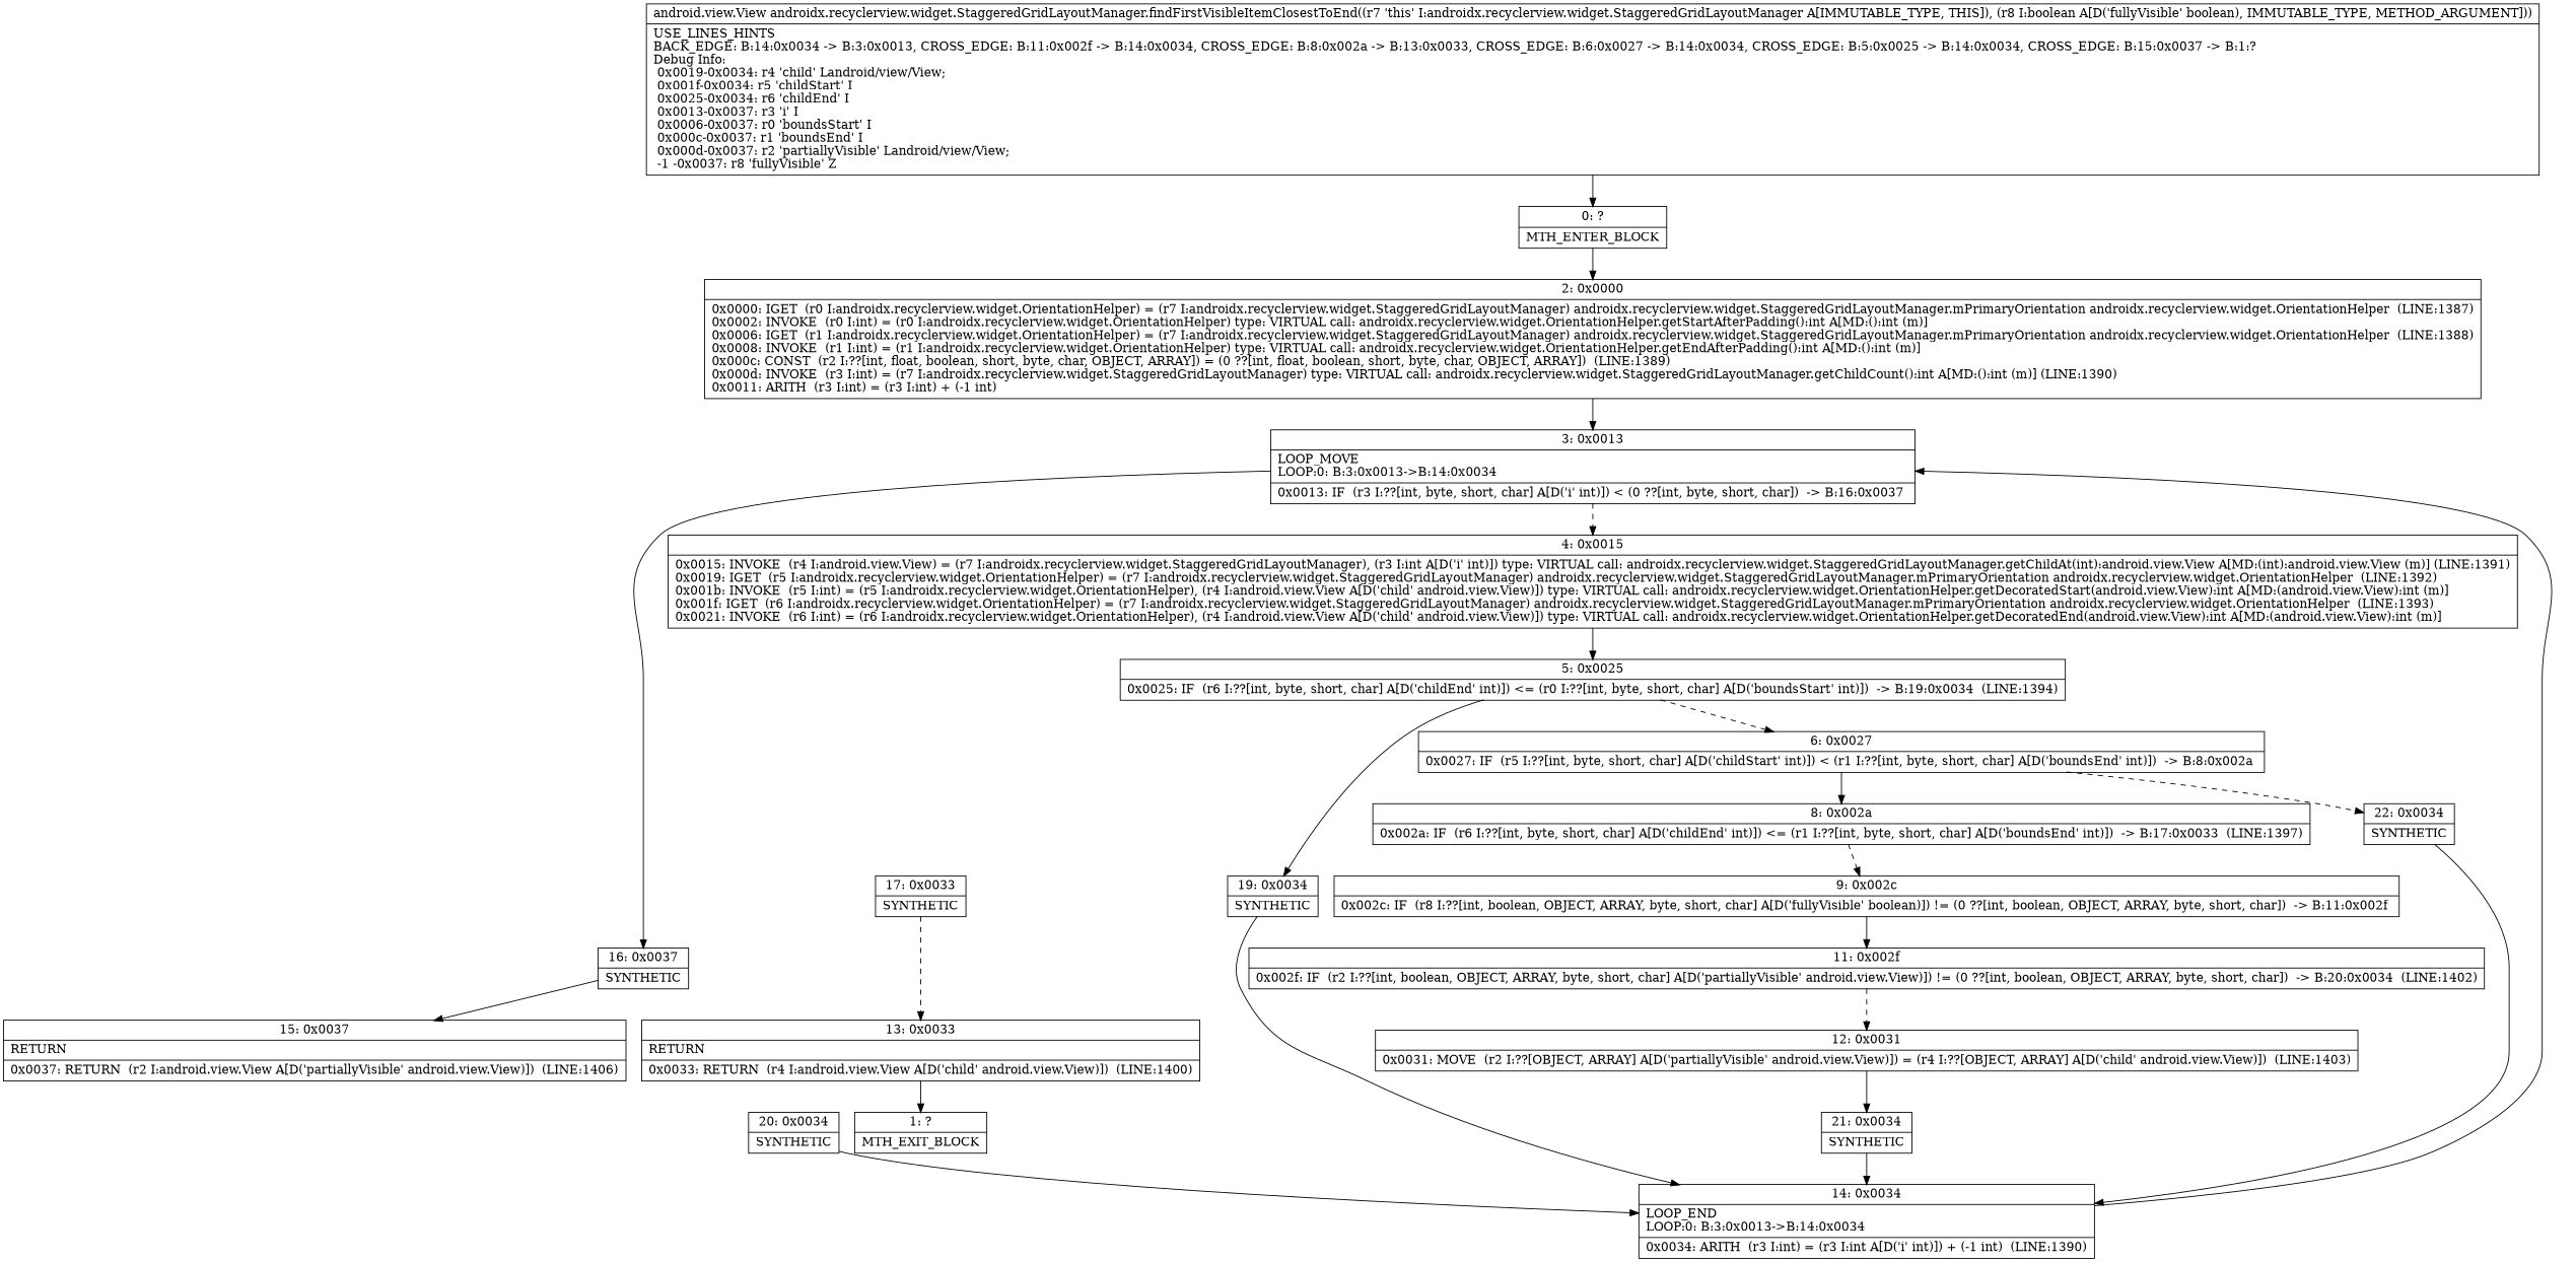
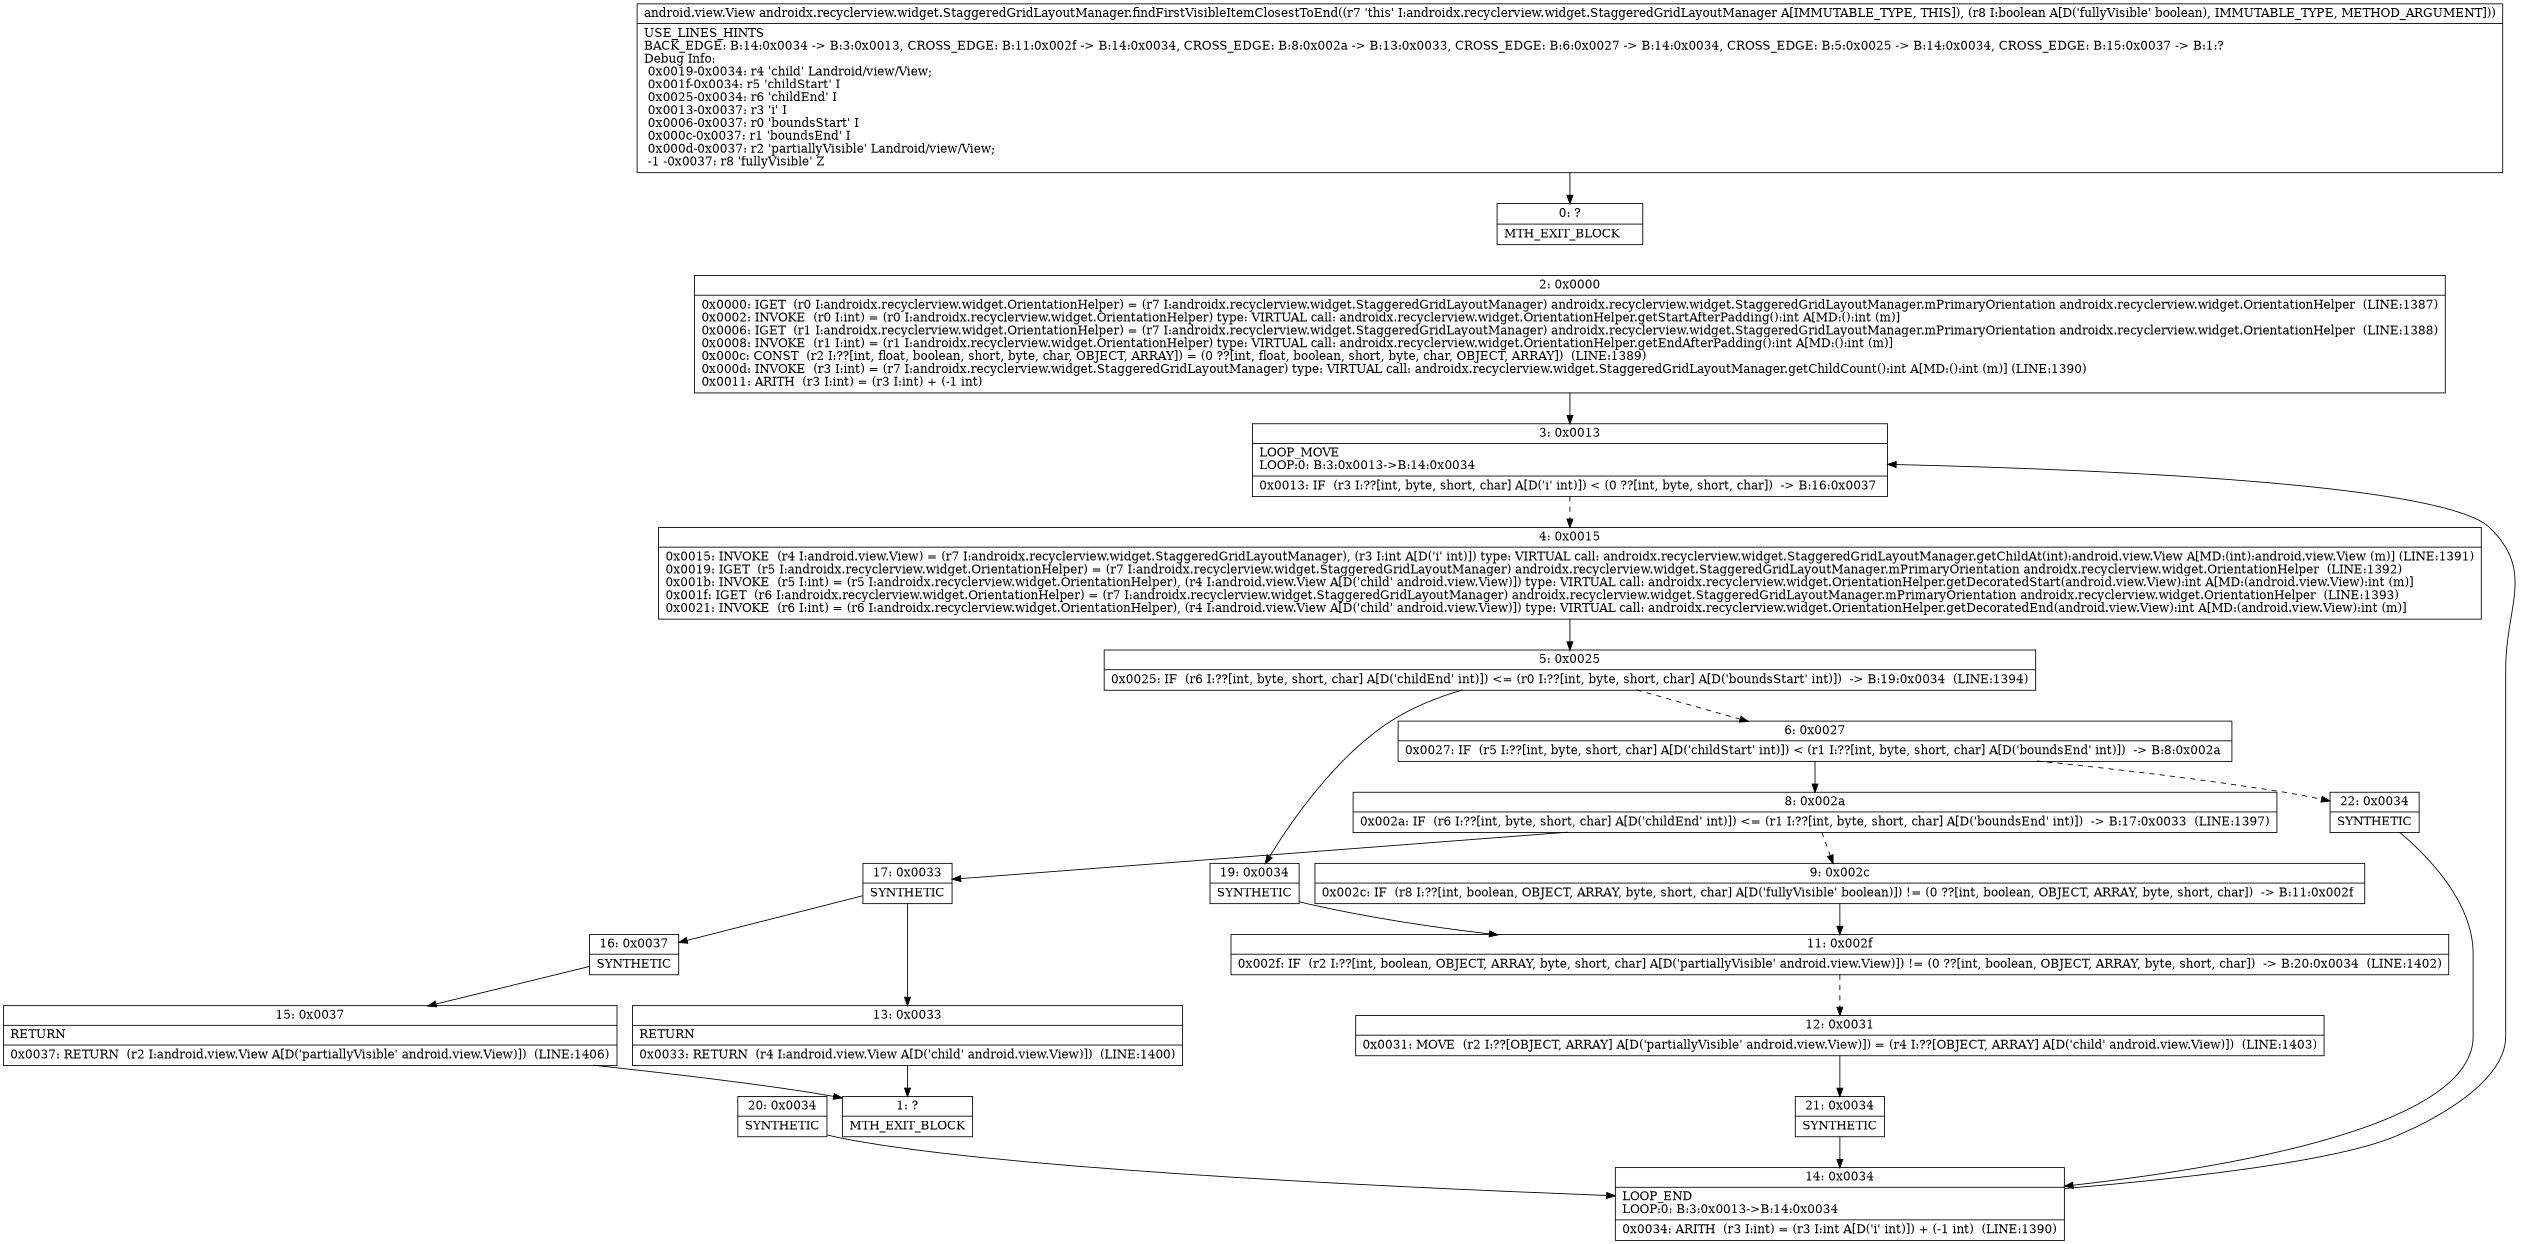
  digraph {
    node [shape=record]
-   n1 [label="{0\:\ ?|MTH_ENTER_BLOCK\l}"]
+   n1 [label="{0\:\ ?|MTH_EXIT_BLOCK\l}"]
    n2 [label="{2\:\ 0x0000|0x0000: IGET  (r0 I:androidx.recyclerview.widget.OrientationHelper) = (r7 I:androidx.recyclerview.widget.StaggeredGridLayoutManager) androidx.recyclerview.widget.StaggeredGridLayoutManager.mPrimaryOrientation androidx.recyclerview.widget.OrientationHelper  (LINE:1387)\l0x0002: INVOKE  (r0 I:int) = (r0 I:androidx.recyclerview.widget.OrientationHelper) type: VIRTUAL call: androidx.recyclerview.widget.OrientationHelper.getStartAfterPadding():int A[MD:():int (m)]\l0x0006: IGET  (r1 I:androidx.recyclerview.widget.OrientationHelper) = (r7 I:androidx.recyclerview.widget.StaggeredGridLayoutManager) androidx.recyclerview.widget.StaggeredGridLayoutManager.mPrimaryOrientation androidx.recyclerview.widget.OrientationHelper  (LINE:1388)\l0x0008: INVOKE  (r1 I:int) = (r1 I:androidx.recyclerview.widget.OrientationHelper) type: VIRTUAL call: androidx.recyclerview.widget.OrientationHelper.getEndAfterPadding():int A[MD:():int (m)]\l0x000c: CONST  (r2 I:??[int, float, boolean, short, byte, char, OBJECT, ARRAY]) = (0 ??[int, float, boolean, short, byte, char, OBJECT, ARRAY])  (LINE:1389)\l0x000d: INVOKE  (r3 I:int) = (r7 I:androidx.recyclerview.widget.StaggeredGridLayoutManager) type: VIRTUAL call: androidx.recyclerview.widget.StaggeredGridLayoutManager.getChildCount():int A[MD:():int (m)] (LINE:1390)\l0x0011: ARITH  (r3 I:int) = (r3 I:int) + (\-1 int) \l}"]
    n3 [label="{3\:\ 0x0013|LOOP_MOVE\lLOOP:0: B:3:0x0013\-\>B:14:0x0034\l|0x0013: IF  (r3 I:??[int, byte, short, char] A[D('i' int)]) \< (0 ??[int, byte, short, char])  \-\> B:16:0x0037 \l}"]
    n4 [label="{4\:\ 0x0015|0x0015: INVOKE  (r4 I:android.view.View) = (r7 I:androidx.recyclerview.widget.StaggeredGridLayoutManager), (r3 I:int A[D('i' int)]) type: VIRTUAL call: androidx.recyclerview.widget.StaggeredGridLayoutManager.getChildAt(int):android.view.View A[MD:(int):android.view.View (m)] (LINE:1391)\l0x0019: IGET  (r5 I:androidx.recyclerview.widget.OrientationHelper) = (r7 I:androidx.recyclerview.widget.StaggeredGridLayoutManager) androidx.recyclerview.widget.StaggeredGridLayoutManager.mPrimaryOrientation androidx.recyclerview.widget.OrientationHelper  (LINE:1392)\l0x001b: INVOKE  (r5 I:int) = (r5 I:androidx.recyclerview.widget.OrientationHelper), (r4 I:android.view.View A[D('child' android.view.View)]) type: VIRTUAL call: androidx.recyclerview.widget.OrientationHelper.getDecoratedStart(android.view.View):int A[MD:(android.view.View):int (m)]\l0x001f: IGET  (r6 I:androidx.recyclerview.widget.OrientationHelper) = (r7 I:androidx.recyclerview.widget.StaggeredGridLayoutManager) androidx.recyclerview.widget.StaggeredGridLayoutManager.mPrimaryOrientation androidx.recyclerview.widget.OrientationHelper  (LINE:1393)\l0x0021: INVOKE  (r6 I:int) = (r6 I:androidx.recyclerview.widget.OrientationHelper), (r4 I:android.view.View A[D('child' android.view.View)]) type: VIRTUAL call: androidx.recyclerview.widget.OrientationHelper.getDecoratedEnd(android.view.View):int A[MD:(android.view.View):int (m)]\l}"]
    n5 [label="{16\:\ 0x0037|SYNTHETIC\l}"]
    n6 [label="{5\:\ 0x0025|0x0025: IF  (r6 I:??[int, byte, short, char] A[D('childEnd' int)]) \<= (r0 I:??[int, byte, short, char] A[D('boundsStart' int)])  \-\> B:19:0x0034  (LINE:1394)\l}"]
    n7 [label="{15\:\ 0x0037|RETURN\l|0x0037: RETURN  (r2 I:android.view.View A[D('partiallyVisible' android.view.View)])  (LINE:1406)\l}"]
    n8 [label="{6\:\ 0x0027|0x0027: IF  (r5 I:??[int, byte, short, char] A[D('childStart' int)]) \< (r1 I:??[int, byte, short, char] A[D('boundsEnd' int)])  \-\> B:8:0x002a \l}"]
    n9 [label="{19\:\ 0x0034|SYNTHETIC\l}"]
    n10 [label="{8\:\ 0x002a|0x002a: IF  (r6 I:??[int, byte, short, char] A[D('childEnd' int)]) \<= (r1 I:??[int, byte, short, char] A[D('boundsEnd' int)])  \-\> B:17:0x0033  (LINE:1397)\l}"]
    n11 [label="{22\:\ 0x0034|SYNTHETIC\l}"]
    n12 [label="{14\:\ 0x0034|LOOP_END\lLOOP:0: B:3:0x0013\-\>B:14:0x0034\l|0x0034: ARITH  (r3 I:int) = (r3 I:int A[D('i' int)]) + (\-1 int)  (LINE:1390)\l}"]
    n13 [label="{9\:\ 0x002c|0x002c: IF  (r8 I:??[int, boolean, OBJECT, ARRAY, byte, short, char] A[D('fullyVisible' boolean)]) != (0 ??[int, boolean, OBJECT, ARRAY, byte, short, char])  \-\> B:11:0x002f \l}"]
    n14 [label="{17\:\ 0x0033|SYNTHETIC\l}"]
    n15 [label="{11\:\ 0x002f|0x002f: IF  (r2 I:??[int, boolean, OBJECT, ARRAY, byte, short, char] A[D('partiallyVisible' android.view.View)]) != (0 ??[int, boolean, OBJECT, ARRAY, byte, short, char])  \-\> B:20:0x0034  (LINE:1402)\l}"]
    n16 [label="{13\:\ 0x0033|RETURN\l|0x0033: RETURN  (r4 I:android.view.View A[D('child' android.view.View)])  (LINE:1400)\l}"]
    n17 [label="{12\:\ 0x0031|0x0031: MOVE  (r2 I:??[OBJECT, ARRAY] A[D('partiallyVisible' android.view.View)]) = (r4 I:??[OBJECT, ARRAY] A[D('child' android.view.View)])  (LINE:1403)\l}"]
    n18 [label="{21\:\ 0x0034|SYNTHETIC\l}"]
    n19 [label="{20\:\ 0x0034|SYNTHETIC\l}"]
    n20 [label="{1\:\ ?|MTH_EXIT_BLOCK\l}"]
    n21 [label="{android.view.View androidx.recyclerview.widget.StaggeredGridLayoutManager.findFirstVisibleItemClosestToEnd((r7 'this' I:androidx.recyclerview.widget.StaggeredGridLayoutManager A[IMMUTABLE_TYPE, THIS]), (r8 I:boolean A[D('fullyVisible' boolean), IMMUTABLE_TYPE, METHOD_ARGUMENT]))  | USE_LINES_HINTS\lBACK_EDGE: B:14:0x0034 \-\> B:3:0x0013, CROSS_EDGE: B:11:0x002f \-\> B:14:0x0034, CROSS_EDGE: B:8:0x002a \-\> B:13:0x0033, CROSS_EDGE: B:6:0x0027 \-\> B:14:0x0034, CROSS_EDGE: B:5:0x0025 \-\> B:14:0x0034, CROSS_EDGE: B:15:0x0037 \-\> B:1:?\lDebug Info:\l  0x0019\-0x0034: r4 'child' Landroid\/view\/View;\l  0x001f\-0x0034: r5 'childStart' I\l  0x0025\-0x0034: r6 'childEnd' I\l  0x0013\-0x0037: r3 'i' I\l  0x0006\-0x0037: r0 'boundsStart' I\l  0x000c\-0x0037: r1 'boundsEnd' I\l  0x000d\-0x0037: r2 'partiallyVisible' Landroid\/view\/View;\l  \-1 \-0x0037: r8 'fullyVisible' Z\l}"]
-   n1 -> n2
    n2 -> n3
    n3 -> n4 [style=dashed]
-   n3 -> n5
+   n14 -> n5
    n4 -> n6
    n5 -> n7
    n6 -> n8 [style=dashed]
    n6 -> n9
+   n7 -> n20
    n8 -> n10
    n8 -> n11 [style=dashed]
-   n9 -> n12
+   n9 -> n15
    n10 -> n13 [style=dashed]
+   n10 -> n14
    n11 -> n12
    n12 -> n3
    n13 -> n15
-   n14 -> n16 [style=dashed]
+   n14 -> n16
    n15 -> n17 [style=dashed]
    n16 -> n20
    n17 -> n18
    n18 -> n12
    n19 -> n12
    n21 -> n1
  }
